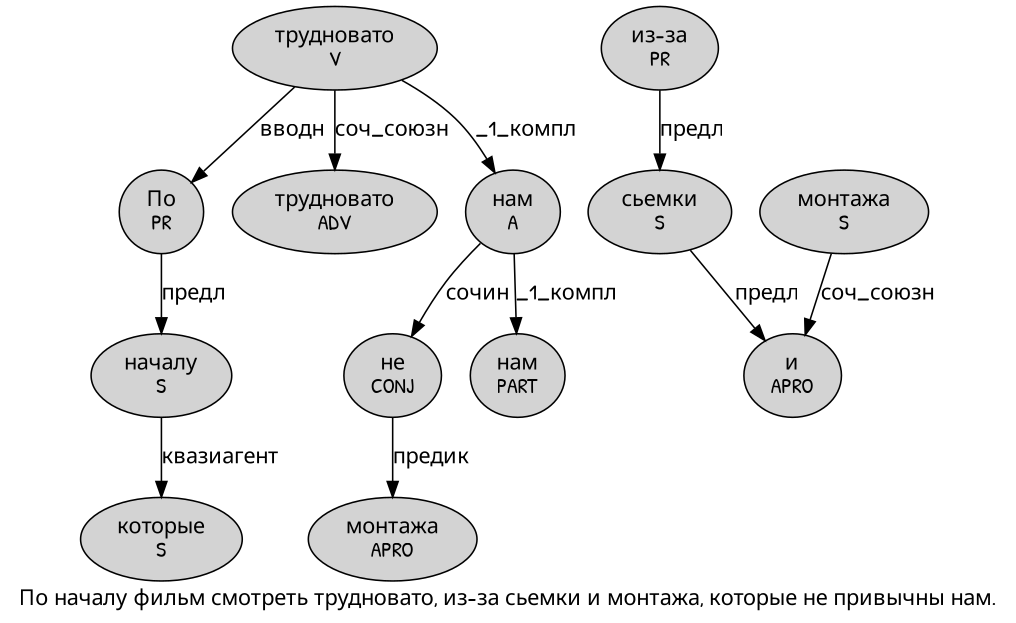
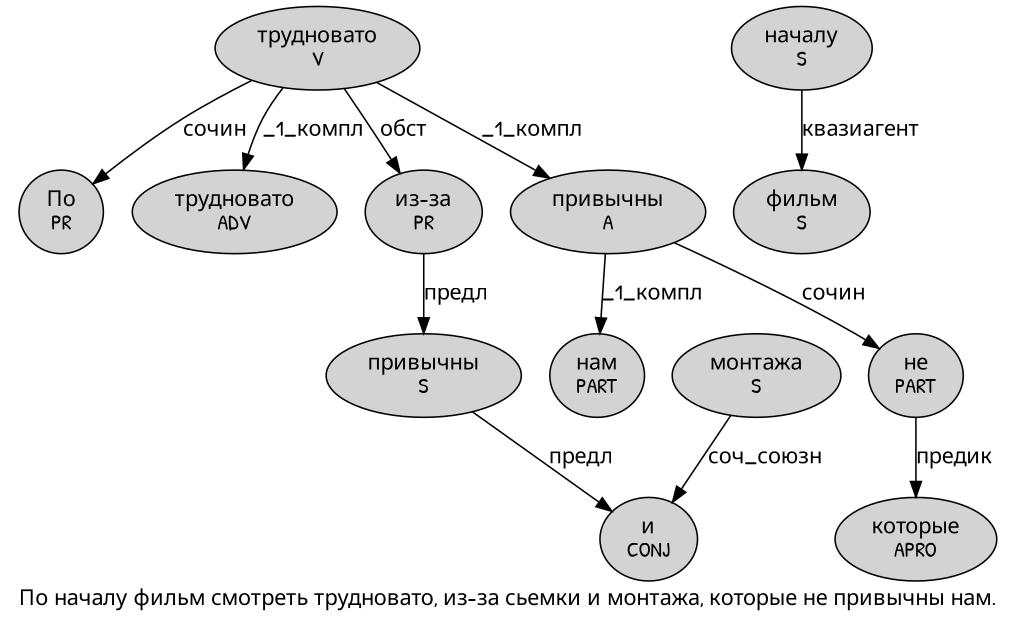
  digraph {
    fontname="Patrick Hand"
    label="По началу фильм смотреть трудновато, из-за сьемки и монтажа, которые не привычны нам."
    node [fillcolor=lightgray fontname="Patrick Hand" penwidth=1 shape=ellipse style=filled]
    edge [fontname="Patrick Hand"]
    n1 [label="По\nPR"]
    n2 [label="началу\nS"]
-   n3 [label="которые\nS"]
+   n3 [label="фильм\nS"]
    n4 [label="трудновато\nV"]
    n5 [label="трудновато\nADV"]
    n6 [label="из-за\nPR"]
-   n7 [label="нам\nA"]
-   n8 [label="сьемки\nS"]
-   n9 [label="не\nCONJ"]
+   n7 [label="привычны\nA"]
+   n8 [label="привычны\nS"]
+   n9 [label="не\nPART"]
    n10 [label="нам\nPART"]
-   n11 [label="и\nAPRO"]
+   n11 [label="и\nCONJ"]
    n12 [label="монтажа\nS"]
-   n13 [label="монтажа\nAPRO"]
-   n1 -> n2 [label="предл"]
+   n13 [label="которые\nAPRO"]
    n2 -> n3 [label="квазиагент"]
-   n4 -> n1 [label="вводн"]
-   n4 -> n5 [label="соч_союзн"]
+   n4 -> n1 [label="сочин"]
+   n4 -> n5 [label="_1_компл"]
+   n4 -> n6 [label="обст"]
    n4 -> n7 [label="_1_компл"]
    n6 -> n8 [label="предл"]
    n7 -> n9 [label="сочин"]
    n7 -> n10 [label="_1_компл"]
    n8 -> n11 [label="предл"]
    n9 -> n13 [label="предик"]
    n12 -> n11 [label="соч_союзн"]
  }
